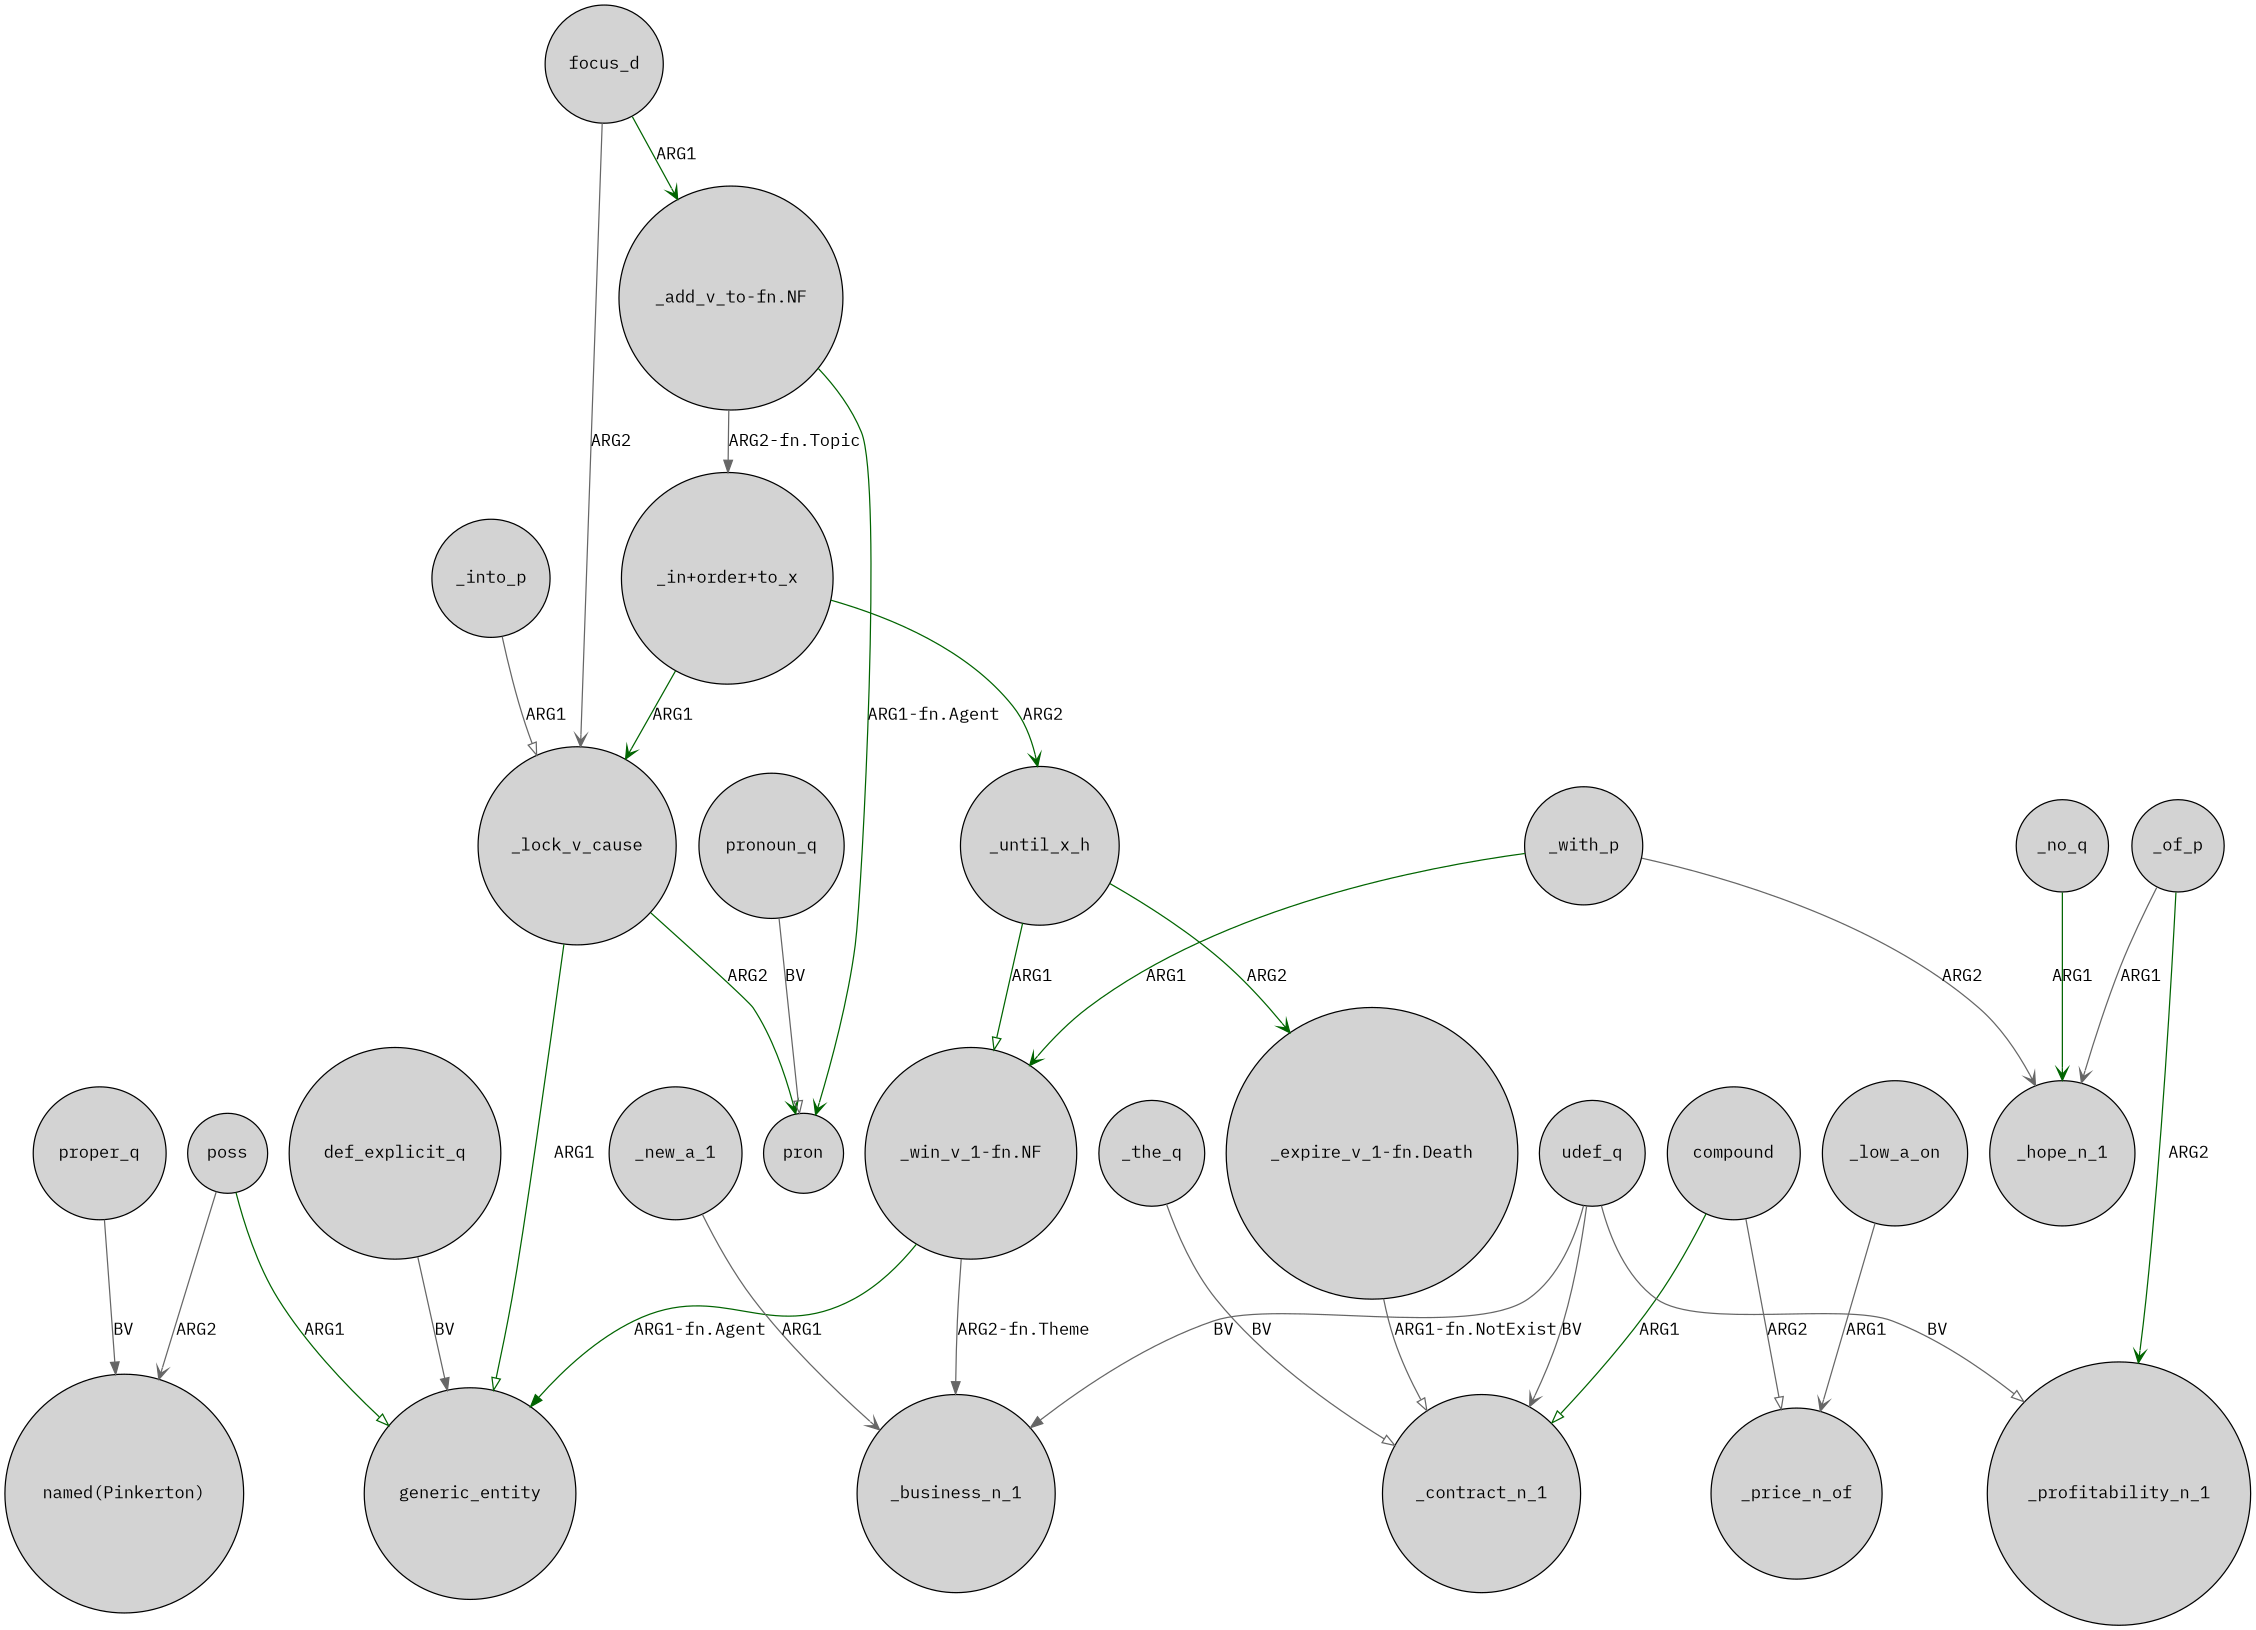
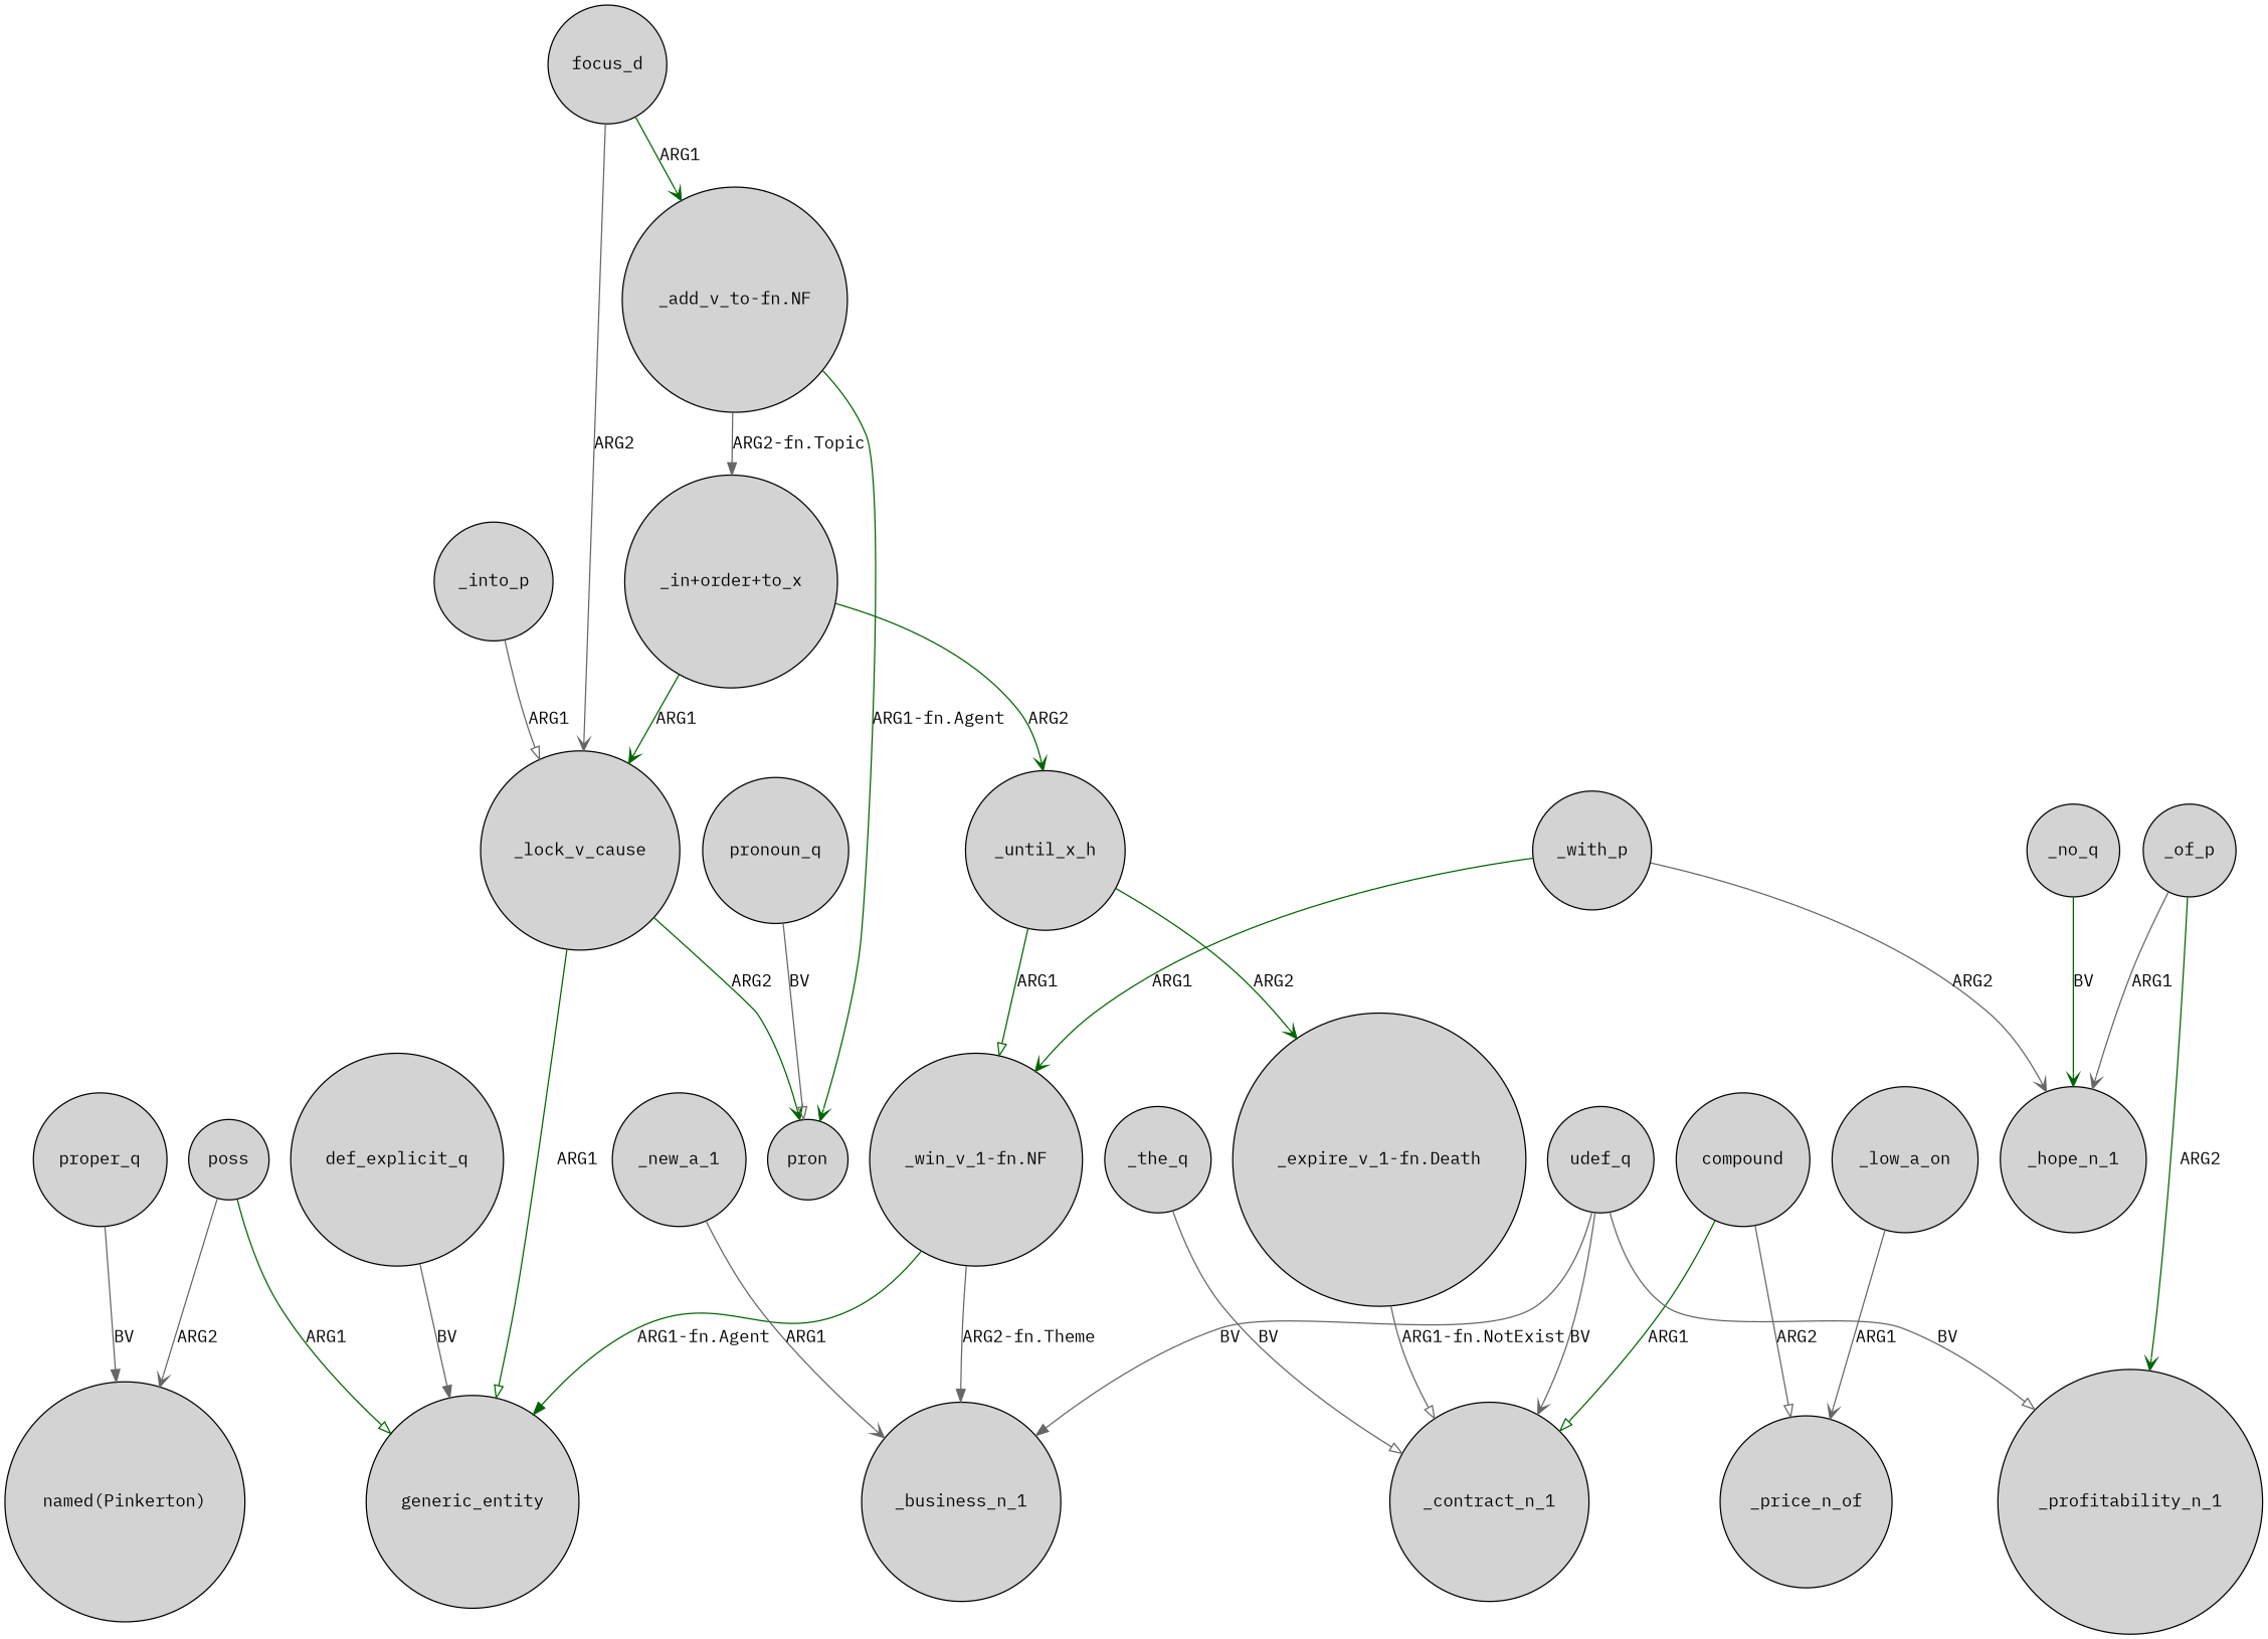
  digraph {
    fontname="IBM Plex Mono"
    node [fontname="IBM Plex Mono" shape=circle style=filled]
    edge [arrowhead=vee color=gray40 fontname="IBM Plex Mono"]
    proper_q
    "named(Pinkerton)"
    compound
    _price_n_of
    _contract_n_1
    poss
    generic_entity
    udef_q
    _profitability_n_1
    _business_n_1
    "_in+order+to_x"
    _lock_v_cause
    _until_x_h
    pron
    "_win_v_1-fn.NF"
    "_expire_v_1-fn.Death"
    def_explicit_q
    _with_p
    _hope_n_1
    "_add_v_to-fn.NF"
    pronoun_q
    focus_d
    _the_q
    _of_p
    _into_p
    _low_a_on
    _no_q
    _new_a_1
    proper_q -> "named(Pinkerton)" [arrowhead=normal label=BV]
    compound -> _price_n_of [arrowhead=onormal label=ARG2]
    compound -> _contract_n_1 [arrowhead=onormal color=darkgreen label=ARG1]
    poss -> "named(Pinkerton)" [label=ARG2]
    poss -> generic_entity [arrowhead=onormal color=darkgreen label=ARG1]
    udef_q -> _contract_n_1 [label=BV]
    udef_q -> _profitability_n_1 [arrowhead=onormal label=BV]
    udef_q -> _business_n_1 [arrowhead=normal label=BV]
    "_in+order+to_x" -> _lock_v_cause [color=darkgreen label=ARG1]
    "_in+order+to_x" -> _until_x_h [color=darkgreen label=ARG2]
    _lock_v_cause -> generic_entity [arrowhead=onormal color=darkgreen label=ARG1]
    _lock_v_cause -> pron [color=darkgreen label=ARG2]
    _until_x_h -> "_win_v_1-fn.NF" [arrowhead=onormal color=darkgreen label=ARG1]
    _until_x_h -> "_expire_v_1-fn.Death" [color=darkgreen label=ARG2]
    "_win_v_1-fn.NF" -> generic_entity [arrowhead=normal color=darkgreen label="ARG1-fn.Agent"]
    "_win_v_1-fn.NF" -> _business_n_1 [arrowhead=normal label="ARG2-fn.Theme"]
    "_expire_v_1-fn.Death" -> _contract_n_1 [arrowhead=onormal label="ARG1-fn.NotExist"]
    def_explicit_q -> generic_entity [arrowhead=normal label=BV]
    _with_p -> "_win_v_1-fn.NF" [color=darkgreen label=ARG1]
    _with_p -> _hope_n_1 [label=ARG2]
    "_add_v_to-fn.NF" -> "_in+order+to_x" [arrowhead=normal label="ARG2-fn.Topic"]
    "_add_v_to-fn.NF" -> pron [color=darkgreen label="ARG1-fn.Agent"]
    pronoun_q -> pron [arrowhead=onormal label=BV]
    focus_d -> _lock_v_cause [label=ARG2]
    focus_d -> "_add_v_to-fn.NF" [color=darkgreen label=ARG1]
    _the_q -> _contract_n_1 [arrowhead=onormal label=BV]
    _of_p -> _profitability_n_1 [color=darkgreen label=ARG2]
    _of_p -> _hope_n_1 [label=ARG1]
    _into_p -> _lock_v_cause [arrowhead=onormal label=ARG1]
    _low_a_on -> _price_n_of [label=ARG1]
-   _no_q -> _hope_n_1 [color=darkgreen label=ARG1]
+   _no_q -> _hope_n_1 [color=darkgreen label=BV]
    _new_a_1 -> _business_n_1 [label=ARG1]
  }
